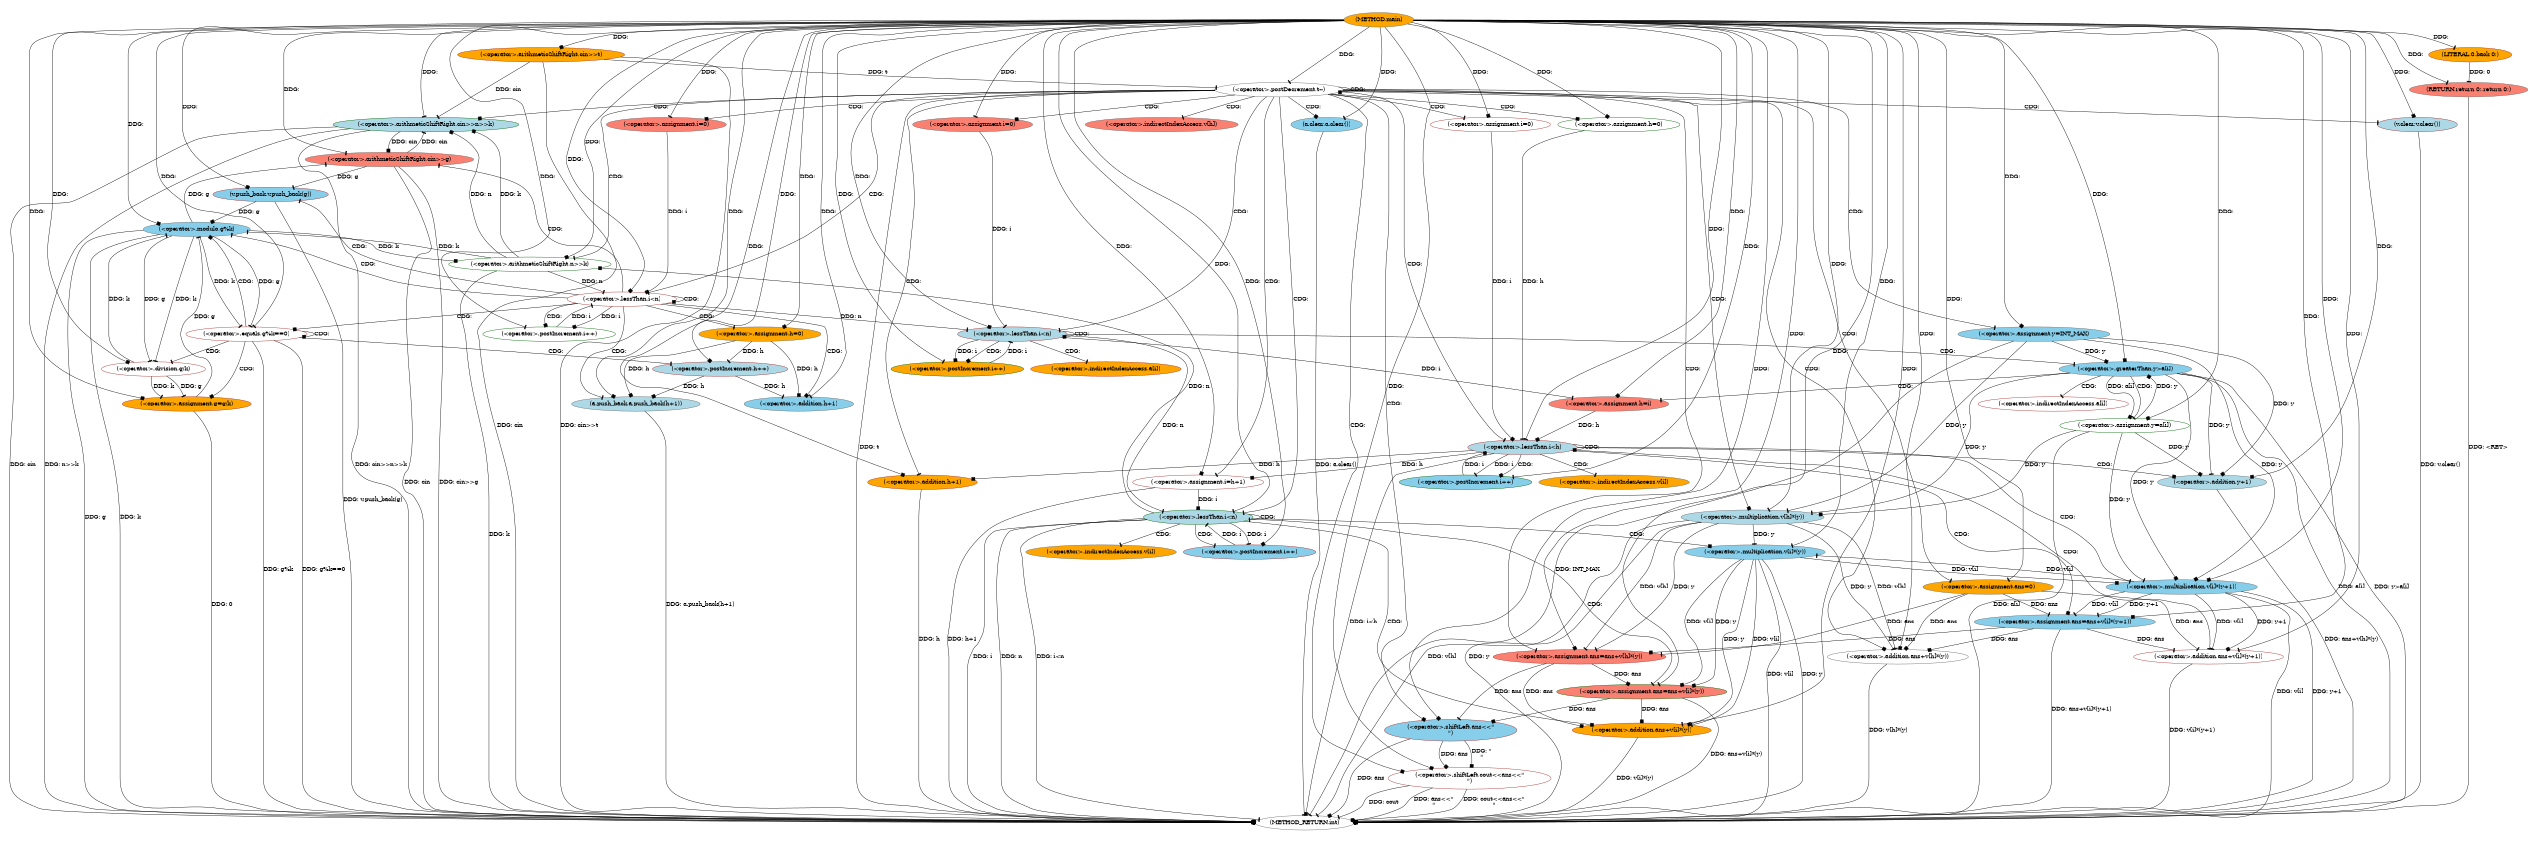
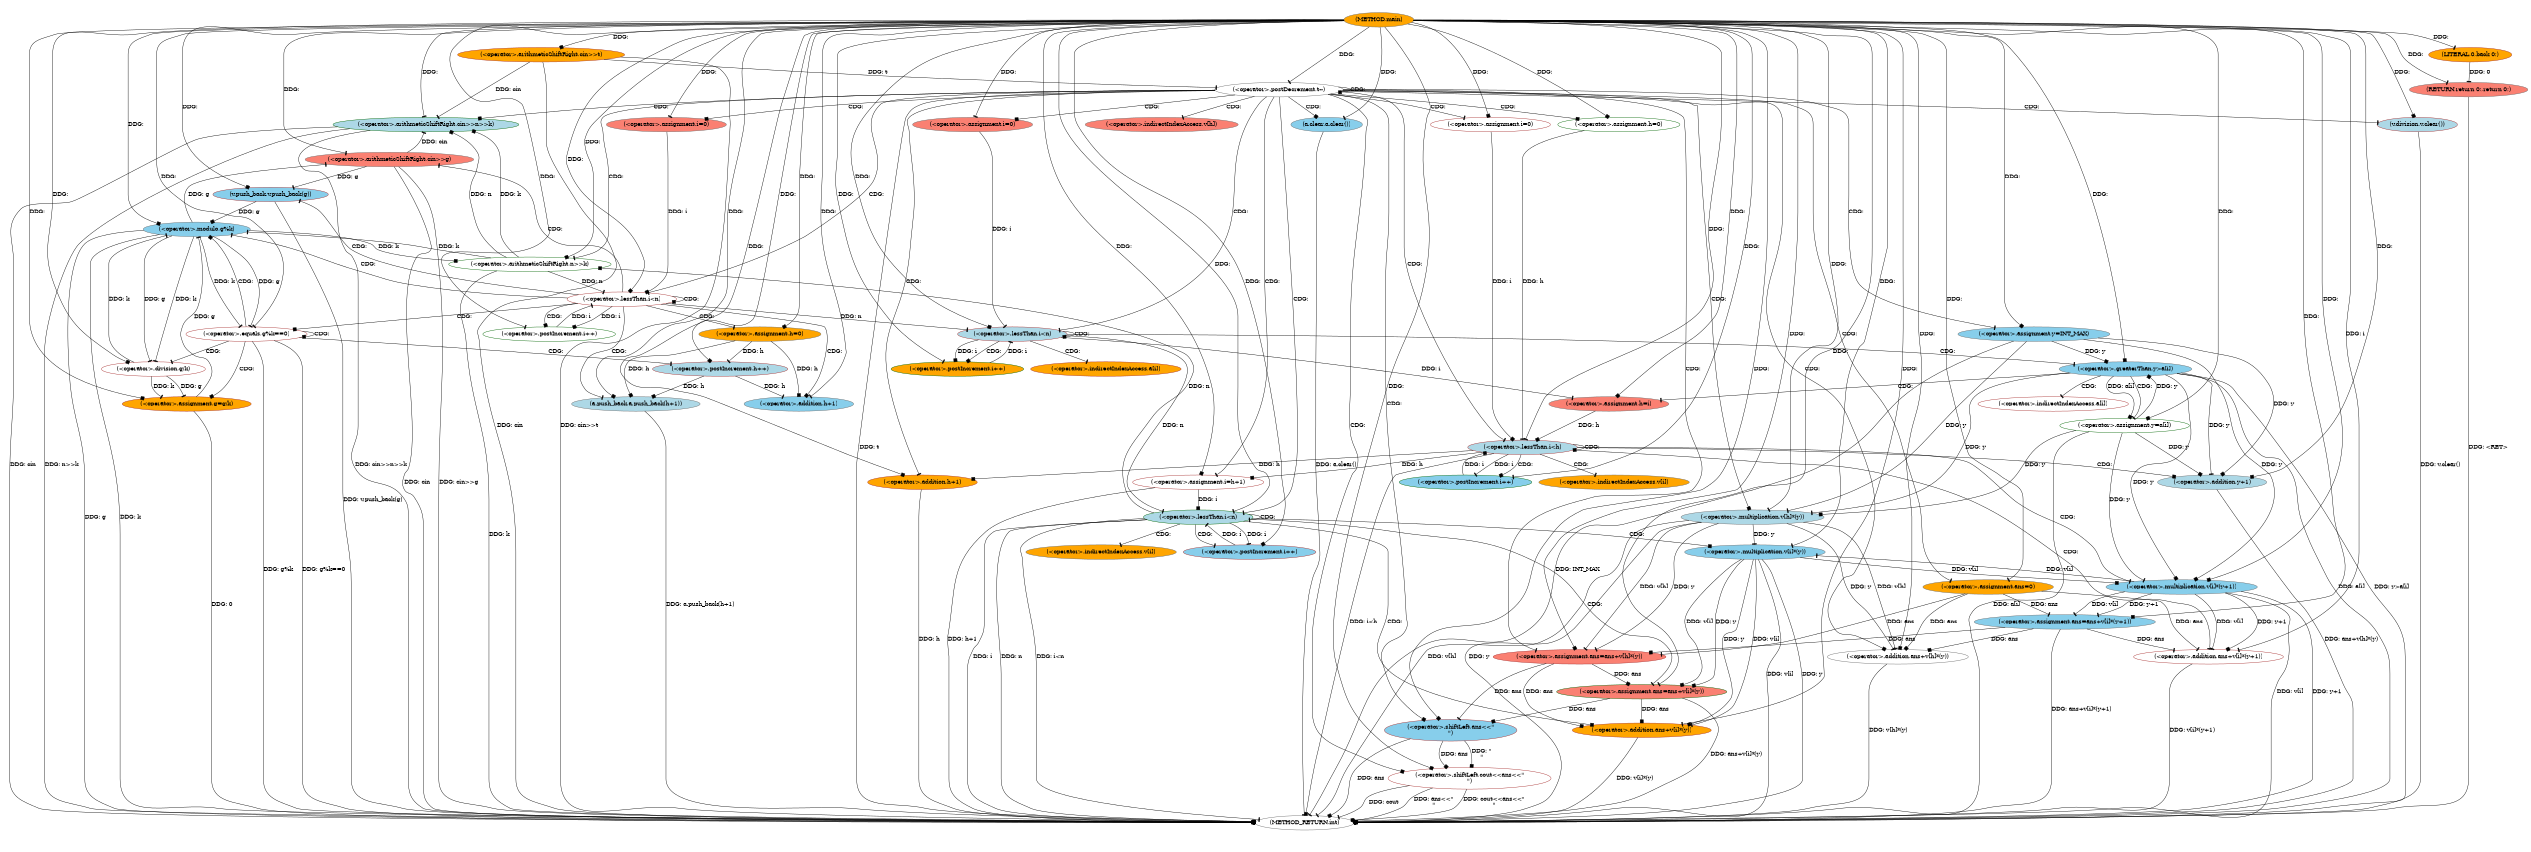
  digraph {
    node [color=gray40 fillcolor=white style=filled]
    edge [arrowhead=tee]
    n1 [fillcolor=orange label="(METHOD,main)"]
    n2 [color=brown fillcolor=orange label="(<operator>.arithmeticShiftRight,cin>>t)"]
    n3 [fillcolor=salmon label="(RETURN,return 0;,return 0;)"]
    n4 [label="(<operator>.postDecrement,t--)"]
    n5 [color=brown fillcolor=orange label="(LITERAL,0,back 0;)"]
    n6 [color=darkgreen fillcolor=lightblue label="(<operator>.arithmeticShiftRight,cin>>n>>k)"]
    n7 [color=darkgreen label="(<operator>.assignment,h=0)"]
    n8 [fillcolor=skyblue label="(<operator>.assignment,y=INT_MAX)"]
    n9 [fillcolor=orange label="(<operator>.assignment,ans=0)"]
    n10 [color=brown fillcolor=salmon label="(<operator>.assignment,ans=ans+v[h]*(y))"]
    n11 [color=brown label="(<operator>.shiftLeft,cout<<ans<<\"\n\")"]
-   n12 [color=brown fillcolor=lightblue label="(v.clear,v.clear())"]
+   n12 [color=brown fillcolor=lightblue label="(v.division,v.clear())"]
    n13 [fillcolor=skyblue label="(a.clear,a.clear())"]
    n14 [fillcolor=salmon label="(<operator>.assignment,i=0)"]
    n15 [color=brown label="(<operator>.lessThan,i<n)"]
    n16 [color=darkgreen label="(<operator>.postIncrement,i++)"]
    n17 [fillcolor=salmon label="(<operator>.assignment,i=0)"]
    n18 [color=brown fillcolor=lightblue label="(<operator>.lessThan,i<n)"]
    n19 [color=darkgreen fillcolor=orange label="(<operator>.postIncrement,i++)"]
    n20 [color=brown label="(<operator>.assignment,i=0)"]
    n21 [color=brown fillcolor=lightblue label="(<operator>.lessThan,i<h)"]
    n22 [color=darkgreen fillcolor=skyblue label="(<operator>.postIncrement,i++)"]
    n23 [color=brown label="(<operator>.assignment,i=h+1)"]
    n24 [color=darkgreen fillcolor=lightblue label="(<operator>.lessThan,i<n)"]
    n25 [color=brown fillcolor=skyblue label="(<operator>.postIncrement,i++)"]
    n26 [color=darkgreen label="(<operator>.arithmeticShiftRight,n>>k)"]
    n27 [fillcolor=salmon label="(<operator>.arithmeticShiftRight,cin>>g)"]
    n28 [color=brown fillcolor=skyblue label="(v.push_back,v.push_back(g))"]
    n29 [fillcolor=orange label="(<operator>.assignment,h=0)"]
    n30 [fillcolor=lightblue label="(a.push_back,a.push_back(h+1))"]
    n31 [fillcolor=skyblue label="(<operator>.assignment,ans=ans+v[i]*(y+1))"]
    n32 [label="(<operator>.addition,ans+v[h]*(y))"]
    n33 [color=darkgreen fillcolor=salmon label="(<operator>.assignment,ans=ans+v[i]*(y))"]
    n34 [color=brown fillcolor=skyblue label="(<operator>.shiftLeft,ans<<\"\n\")"]
    n35 [color=brown label="(<operator>.equals,g%k==0)"]
    n36 [fillcolor=skyblue label="(<operator>.greaterThan,y>a[i])"]
    n37 [fillcolor=lightblue label="(<operator>.multiplication,v[h]*(y))"]
    n38 [color=brown fillcolor=orange label="(<operator>.addition,h+1)"]
    n39 [color=brown fillcolor=orange label="(<operator>.assignment,g=g/k)"]
    n40 [color=brown fillcolor=lightblue label="(<operator>.postIncrement,h++)"]
    n41 [fillcolor=skyblue label="(<operator>.addition,h+1)"]
    n42 [color=darkgreen label="(<operator>.assignment,y=a[i])"]
    n43 [fillcolor=salmon label="(<operator>.assignment,h=i)"]
    n44 [color=brown label="(<operator>.addition,ans+v[i]*(y+1))"]
    n45 [color=brown fillcolor=orange label="(<operator>.addition,ans+v[i]*(y))"]
    n46 [fillcolor=skyblue label="(<operator>.modulo,g%k)"]
    n47 [fillcolor=skyblue label="(<operator>.multiplication,v[i]*(y+1))"]
    n48 [fillcolor=skyblue label="(<operator>.multiplication,v[i]*(y))"]
    n49 [color=brown label="(<operator>.division,g/k)"]
    n50 [fillcolor=lightblue label="(<operator>.addition,y+1)"]
    n51 [label="(METHOD_RETURN,int)"]
    n52 [fillcolor=salmon label="(<operator>.indirectIndexAccess,v[h])"]
    n53 [color=brown fillcolor=orange label="(<operator>.indirectIndexAccess,a[i])"]
    n54 [fillcolor=orange label="(<operator>.indirectIndexAccess,v[i])"]
    n55 [fillcolor=orange label="(<operator>.indirectIndexAccess,v[i])"]
    n56 [color=brown label="(<operator>.indirectIndexAccess,a[i])"]
    n1 -> n2 [arrowhead=box label="DDG: "]
    n1 -> n3 [label="DDG: "]
    n1 -> n4 [label="DDG: "]
    n1 -> n5 [label="DDG: "]
    n1 -> n6 [label="DDG: "]
    n1 -> n7 [arrowhead=box label="DDG: "]
    n1 -> n8 [arrowhead=box label="DDG: "]
    n1 -> n9 [label="DDG: "]
    n1 -> n10 [arrowhead=box label="DDG: "]
    n1 -> n11 [arrowhead=box label="DDG: "]
    n1 -> n12 [arrowhead=box label="DDG: "]
    n1 -> n13 [label="DDG: "]
    n1 -> n14 [label="DDG: "]
    n1 -> n15 [arrowhead=box label="DDG: "]
    n1 -> n16 [label="DDG: "]
    n1 -> n17 [label="DDG: "]
    n1 -> n18 [arrowhead=box label="DDG: "]
    n1 -> n19 [label="DDG: "]
    n1 -> n20 [arrowhead=box label="DDG: "]
    n1 -> n21 [label="DDG: "]
    n1 -> n22 [label="DDG: "]
    n1 -> n23 [arrowhead=box label="DDG: "]
    n1 -> n24 [label="DDG: "]
    n1 -> n25 [arrowhead=box label="DDG: "]
    n1 -> n26 [arrowhead=box label="DDG: "]
    n1 -> n27 [label="DDG: "]
    n1 -> n28 [arrowhead=box label="DDG: "]
    n1 -> n29 [arrowhead=box label="DDG: "]
    n1 -> n30 [arrowhead=box label="DDG: "]
    n1 -> n31 [arrowhead=box label="DDG: "]
    n1 -> n32 [arrowhead=box label="DDG: "]
    n1 -> n33 [label="DDG: "]
    n1 -> n34 [arrowhead=box label="DDG: "]
    n1 -> n35 [label="DDG: "]
    n1 -> n36 [arrowhead=box label="DDG: "]
    n1 -> n37 [label="DDG: "]
    n1 -> n38 [arrowhead=box label="DDG: "]
    n1 -> n39 [arrowhead=box label="DDG: "]
    n1 -> n40 [arrowhead=box label="DDG: "]
    n1 -> n41 [label="DDG: "]
    n1 -> n42 [arrowhead=box label="DDG: "]
    n1 -> n43 [arrowhead=box label="DDG: "]
-   n1 -> n44 [label="DDG: "]
+   n1 -> n44 [label="DDG: i"]
    n1 -> n45 [label="DDG: "]
    n1 -> n46 [arrowhead=box label="DDG: "]
    n1 -> n47 [arrowhead=box label="DDG: "]
    n1 -> n48 [label="DDG: "]
    n1 -> n49 [arrowhead=box label="DDG: "]
    n1 -> n50 [arrowhead=box label="DDG: "]
    n2 -> n4 [label="DDG: t"]
    n2 -> n6 [label="DDG: cin"]
    n2 -> n51 [label="DDG: cin"]
    n2 -> n51 [arrowhead=box label="DDG: cin>>t"]
    n3 -> n51 [arrowhead=box label="DDG: <RET>"]
    n4 -> n4 [arrowhead=box label="CDG: "]
    n4 -> n6 [arrowhead=box label="CDG: "]
    n4 -> n7 [arrowhead=box label="CDG: "]
    n4 -> n8 [label="CDG: "]
    n4 -> n9 [label="CDG: "]
    n4 -> n10 [label="CDG: "]
    n4 -> n11 [arrowhead=box label="CDG: "]
    n4 -> n12 [label="CDG: "]
    n4 -> n13 [arrowhead=box label="CDG: "]
    n4 -> n14 [arrowhead=box label="CDG: "]
    n4 -> n15 [label="CDG: "]
    n4 -> n17 [arrowhead=box label="CDG: "]
    n4 -> n18 [label="CDG: "]
    n4 -> n20 [label="CDG: "]
    n4 -> n21 [label="CDG: "]
    n4 -> n23 [label="CDG: "]
    n4 -> n24 [label="CDG: "]
    n4 -> n26 [label="CDG: "]
    n4 -> n32 [arrowhead=box label="CDG: "]
    n4 -> n34 [arrowhead=box label="CDG: "]
    n4 -> n37 [arrowhead=box label="CDG: "]
    n4 -> n38 [label="CDG: "]
    n4 -> n51 [arrowhead=box label="DDG: t"]
    n4 -> n52 [label="CDG: "]
    n5 -> n3 [label="DDG: 0"]
-   n6 -> n27 [arrowhead=box label="DDG: cin"]
    n6 -> n51 [label="DDG: cin"]
    n6 -> n51 [arrowhead=box label="DDG: n>>k"]
    n6 -> n51 [label="DDG: cin>>n>>k"]
    n7 -> n21 [label="DDG: h"]
    n8 -> n36 [arrowhead=box label="DDG: y"]
    n8 -> n37 [label="DDG: y"]
    n8 -> n47 [arrowhead=box label="DDG: y"]
    n8 -> n50 [arrowhead=box label="DDG: y"]
    n8 -> n51 [label="DDG: INT_MAX"]
    n9 -> n10 [label="DDG: ans"]
    n9 -> n31 [label="DDG: ans"]
    n9 -> n32 [arrowhead=box label="DDG: ans"]
    n9 -> n44 [label="DDG: ans"]
    n10 -> n33 [arrowhead=box label="DDG: ans"]
    n10 -> n34 [label="DDG: ans"]
    n10 -> n45 [arrowhead=box label="DDG: ans"]
    n11 -> n51 [label="DDG: ans<<\"\n\""]
    n11 -> n51 [arrowhead=box label="DDG: cout<<ans<<\"\n\""]
    n11 -> n51 [label="DDG: cout"]
    n12 -> n51 [label="DDG: v.clear()"]
    n13 -> n51 [label="DDG: a.clear()"]
    n14 -> n15 [arrowhead=box label="DDG: i"]
    n15 -> n15 [arrowhead=box label="CDG: "]
    n15 -> n16 [arrowhead=box label="DDG: i"]
    n15 -> n16 [arrowhead=box label="CDG: "]
    n15 -> n18 [label="DDG: n"]
    n15 -> n27 [label="CDG: "]
    n15 -> n28 [label="CDG: "]
    n15 -> n29 [label="CDG: "]
    n15 -> n30 [label="CDG: "]
    n15 -> n35 [arrowhead=box label="CDG: "]
    n15 -> n41 [arrowhead=box label="CDG: "]
    n15 -> n46 [label="CDG: "]
    n16 -> n15 [label="DDG: i"]
    n17 -> n18 [label="DDG: i"]
    n18 -> n18 [arrowhead=box label="CDG: "]
    n18 -> n19 [arrowhead=box label="DDG: i"]
    n18 -> n19 [arrowhead=box label="CDG: "]
    n18 -> n24 [label="DDG: n"]
    n18 -> n36 [label="CDG: "]
    n18 -> n43 [label="DDG: i"]
    n18 -> n53 [label="CDG: "]
    n19 -> n18 [label="DDG: i"]
    n20 -> n21 [arrowhead=box label="DDG: i"]
    n21 -> n21 [arrowhead=box label="CDG: "]
    n21 -> n22 [label="DDG: i"]
    n21 -> n22 [arrowhead=box label="CDG: "]
    n21 -> n23 [arrowhead=box label="DDG: h"]
-   n21 -> n31 [arrowhead=box label="CDG: "]
    n21 -> n38 [arrowhead=box label="DDG: h"]
    n21 -> n44 [label="CDG: "]
    n21 -> n47 [label="CDG: "]
    n21 -> n50 [arrowhead=box label="CDG: "]
    n21 -> n51 [arrowhead=box label="DDG: i<h"]
    n21 -> n54 [label="CDG: "]
    n22 -> n21 [arrowhead=box label="DDG: i"]
    n23 -> n24 [arrowhead=box label="DDG: i"]
    n23 -> n51 [label="DDG: h+1"]
    n24 -> n24 [label="CDG: "]
    n24 -> n25 [label="DDG: i"]
    n24 -> n25 [label="CDG: "]
    n24 -> n26 [arrowhead=box label="DDG: n"]
    n24 -> n33 [label="CDG: "]
    n24 -> n45 [arrowhead=box label="CDG: "]
    n24 -> n48 [arrowhead=box label="CDG: "]
    n24 -> n51 [label="DDG: i"]
    n24 -> n51 [arrowhead=box label="DDG: n"]
    n24 -> n51 [label="DDG: i<n"]
    n24 -> n55 [label="CDG: "]
    n25 -> n24 [label="DDG: i"]
    n26 -> n6 [arrowhead=box label="DDG: n"]
    n26 -> n6 [arrowhead=box label="DDG: k"]
    n26 -> n15 [label="DDG: n"]
    n26 -> n46 [label="DDG: k"]
    n26 -> n51 [arrowhead=box label="DDG: k"]
    n27 -> n6 [label="DDG: cin"]
    n27 -> n28 [label="DDG: g"]
    n27 -> n51 [arrowhead=box label="DDG: cin"]
    n27 -> n51 [arrowhead=box label="DDG: cin>>g"]
    n28 -> n46 [arrowhead=box label="DDG: g"]
    n28 -> n51 [label="DDG: v.push_back(g)"]
    n29 -> n30 [arrowhead=box label="DDG: h"]
    n29 -> n40 [label="DDG: h"]
    n29 -> n41 [arrowhead=box label="DDG: h"]
    n30 -> n51 [arrowhead=box label="DDG: a.push_back(h+1)"]
    n31 -> n10 [arrowhead=box label="DDG: ans"]
    n31 -> n32 [arrowhead=box label="DDG: ans"]
    n31 -> n44 [label="DDG: ans"]
    n31 -> n51 [arrowhead=box label="DDG: ans+v[i]*(y+1)"]
    n32 -> n51 [arrowhead=box label="DDG: v[h]*(y)"]
    n33 -> n34 [arrowhead=box label="DDG: ans"]
    n33 -> n45 [arrowhead=box label="DDG: ans"]
    n33 -> n51 [label="DDG: ans+v[i]*(y)"]
    n34 -> n11 [arrowhead=box label="DDG: \"\n\""]
    n34 -> n11 [arrowhead=box label="DDG: ans"]
    n34 -> n51 [arrowhead=box label="DDG: ans"]
    n35 -> n35 [arrowhead=box label="CDG: "]
    n35 -> n39 [arrowhead=box label="CDG: "]
    n35 -> n40 [label="CDG: "]
    n35 -> n46 [arrowhead=box label="CDG: "]
    n35 -> n49 [label="CDG: "]
    n35 -> n51 [label="DDG: g%k"]
    n35 -> n51 [label="DDG: g%k==0"]
    n36 -> n37 [label="DDG: y"]
    n36 -> n42 [arrowhead=box label="DDG: a[i]"]
    n36 -> n42 [label="CDG: "]
    n36 -> n43 [label="CDG: "]
    n36 -> n47 [arrowhead=box label="DDG: y"]
    n36 -> n50 [label="DDG: y"]
    n36 -> n51 [arrowhead=box label="DDG: a[i]"]
    n36 -> n51 [label="DDG: y>a[i]"]
    n36 -> n56 [label="CDG: "]
    n37 -> n10 [label="DDG: v[h]"]
    n37 -> n10 [label="DDG: y"]
    n37 -> n32 [label="DDG: v[h]"]
    n37 -> n32 [label="DDG: y"]
    n37 -> n48 [label="DDG: y"]
    n37 -> n51 [label="DDG: v[h]"]
    n37 -> n51 [arrowhead=box label="DDG: y"]
    n38 -> n51 [arrowhead=box label="DDG: h"]
    n39 -> n46 [label="DDG: g"]
    n39 -> n51 [arrowhead=box label="DDG: 0"]
    n40 -> n30 [arrowhead=box label="DDG: h"]
    n40 -> n41 [label="DDG: h"]
    n42 -> n36 [arrowhead=box label="DDG: y"]
    n42 -> n37 [arrowhead=box label="DDG: y"]
    n42 -> n47 [label="DDG: y"]
    n42 -> n50 [arrowhead=box label="DDG: y"]
    n42 -> n51 [arrowhead=box label="DDG: a[i]"]
    n43 -> n21 [arrowhead=box label="DDG: h"]
    n44 -> n51 [label="DDG: v[i]*(y+1)"]
    n45 -> n51 [label="DDG: v[i]*(y)"]
    n46 -> n26 [arrowhead=box label="DDG: k"]
    n46 -> n27 [label="DDG: g"]
    n46 -> n35 [label="DDG: g"]
    n46 -> n35 [label="DDG: k"]
    n46 -> n49 [label="DDG: g"]
    n46 -> n49 [label="DDG: k"]
    n46 -> n51 [arrowhead=box label="DDG: g"]
    n46 -> n51 [arrowhead=box label="DDG: k"]
    n47 -> n31 [label="DDG: y+1"]
    n47 -> n31 [label="DDG: v[i]"]
    n47 -> n44 [arrowhead=box label="DDG: y+1"]
    n47 -> n44 [label="DDG: v[i]"]
    n47 -> n48 [label="DDG: v[i]"]
    n47 -> n51 [arrowhead=box label="DDG: v[i]"]
    n47 -> n51 [label="DDG: y+1"]
    n48 -> n33 [arrowhead=box label="DDG: y"]
    n48 -> n33 [arrowhead=box label="DDG: v[i]"]
    n48 -> n45 [arrowhead=box label="DDG: y"]
    n48 -> n45 [label="DDG: v[i]"]
    n48 -> n47 [arrowhead=box label="DDG: v[i]"]
    n48 -> n51 [label="DDG: v[i]"]
    n48 -> n51 [arrowhead=box label="DDG: y"]
    n49 -> n39 [label="DDG: g"]
    n49 -> n39 [label="DDG: k"]
    n49 -> n46 [label="DDG: k"]
    n50 -> n51 [label="DDG: ans+v[h]*(y)"]
  }
